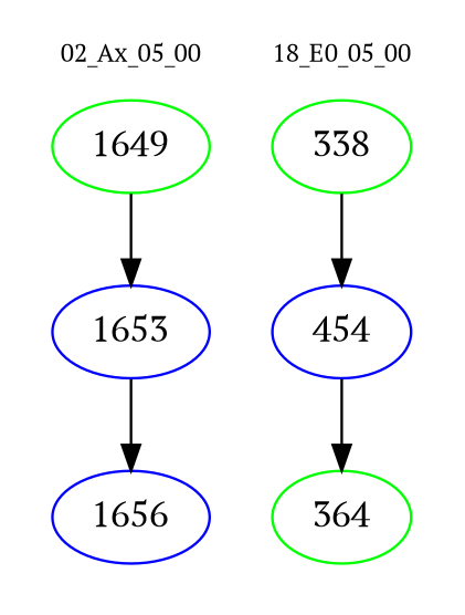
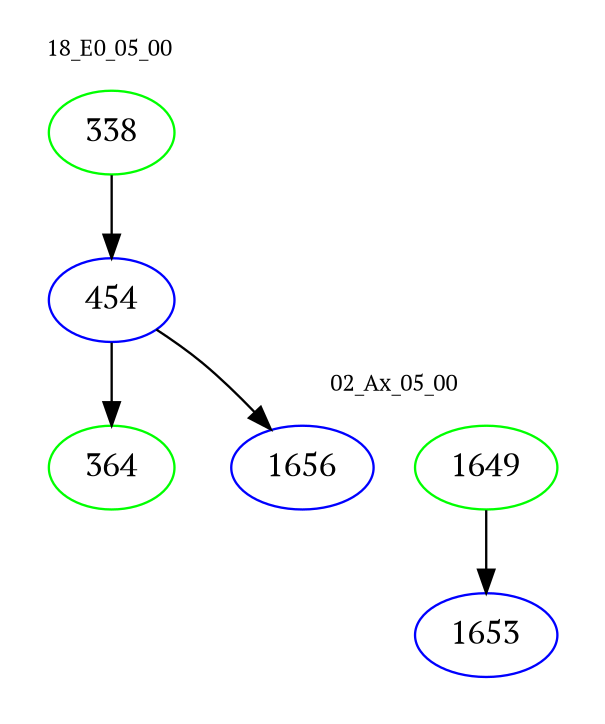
  digraph {
    fontname="PT Serif"
    node [color=green fontname="PT Serif"]
    edge [color=black fontname="PT Serif"]
    n1 [label=1649]
    n2 [color=blue label=1653]
    n3 [color=blue label=1656]
    n4 [label=338]
    n5 [color=blue label=454]
    n6 [label=364]
    subgraph cluster_1 {
      color=white
      fontsize=10
      label="02_Ax_05_00"
      n1
      n2
      n3
    }
    subgraph cluster_2 {
      color=white
      fontsize=10
      label="18_E0_05_00"
      n4
      n5
      n6
    }
    n1 -> n2
-   n2 -> n3
+   n5 -> n3
    n4 -> n5
    n5 -> n6
  }
